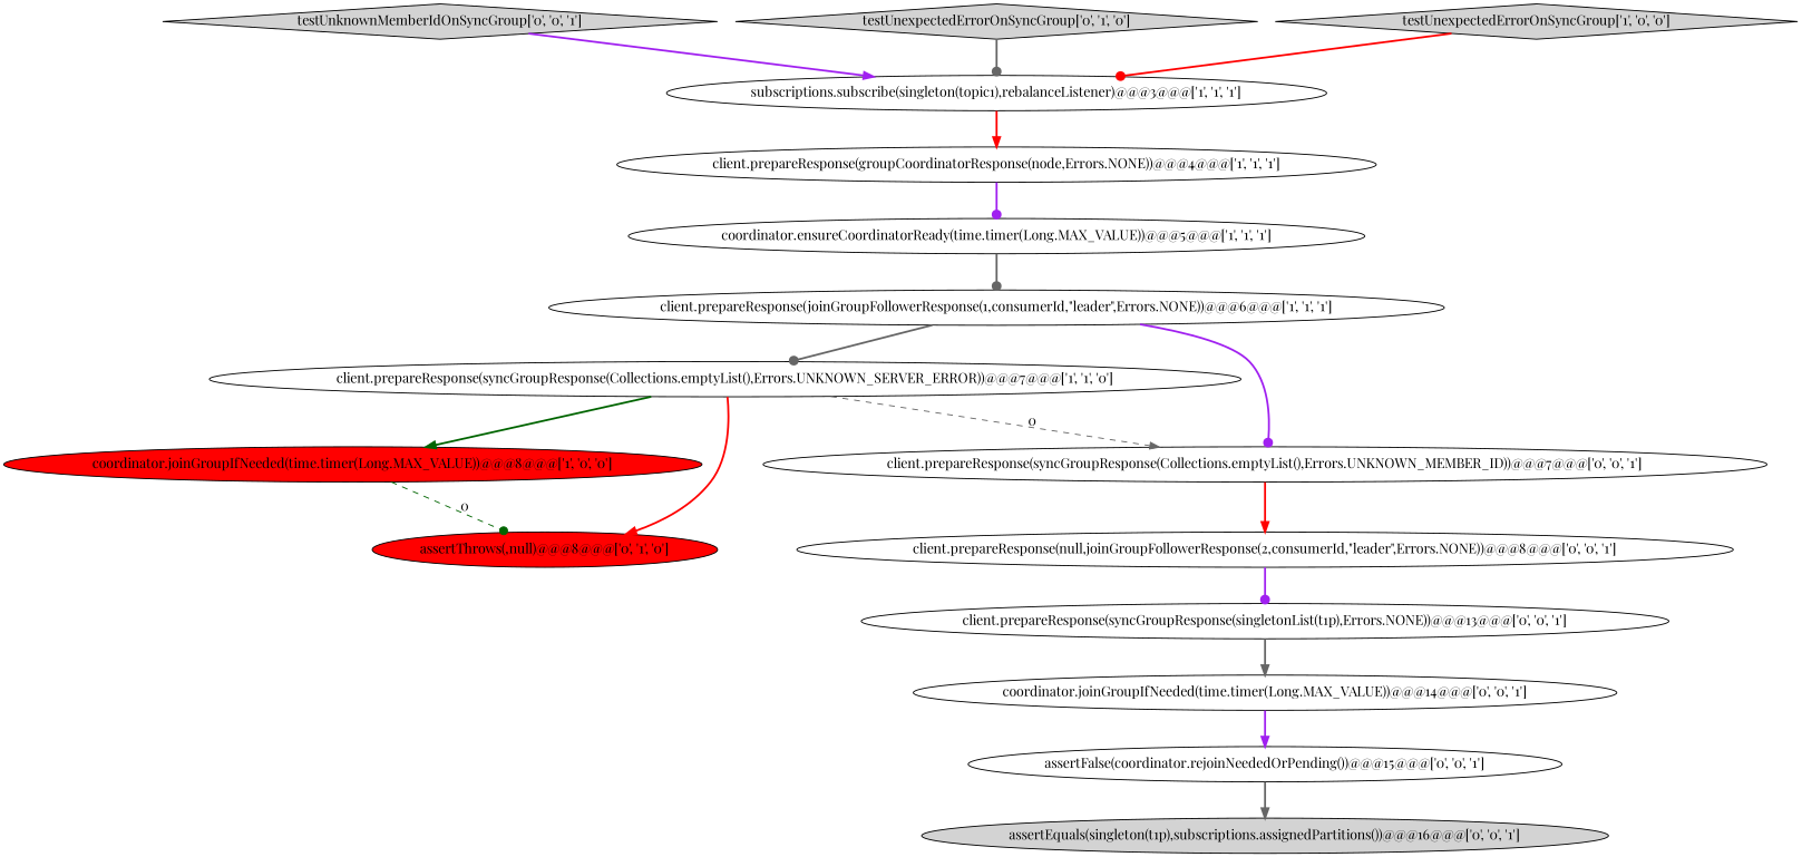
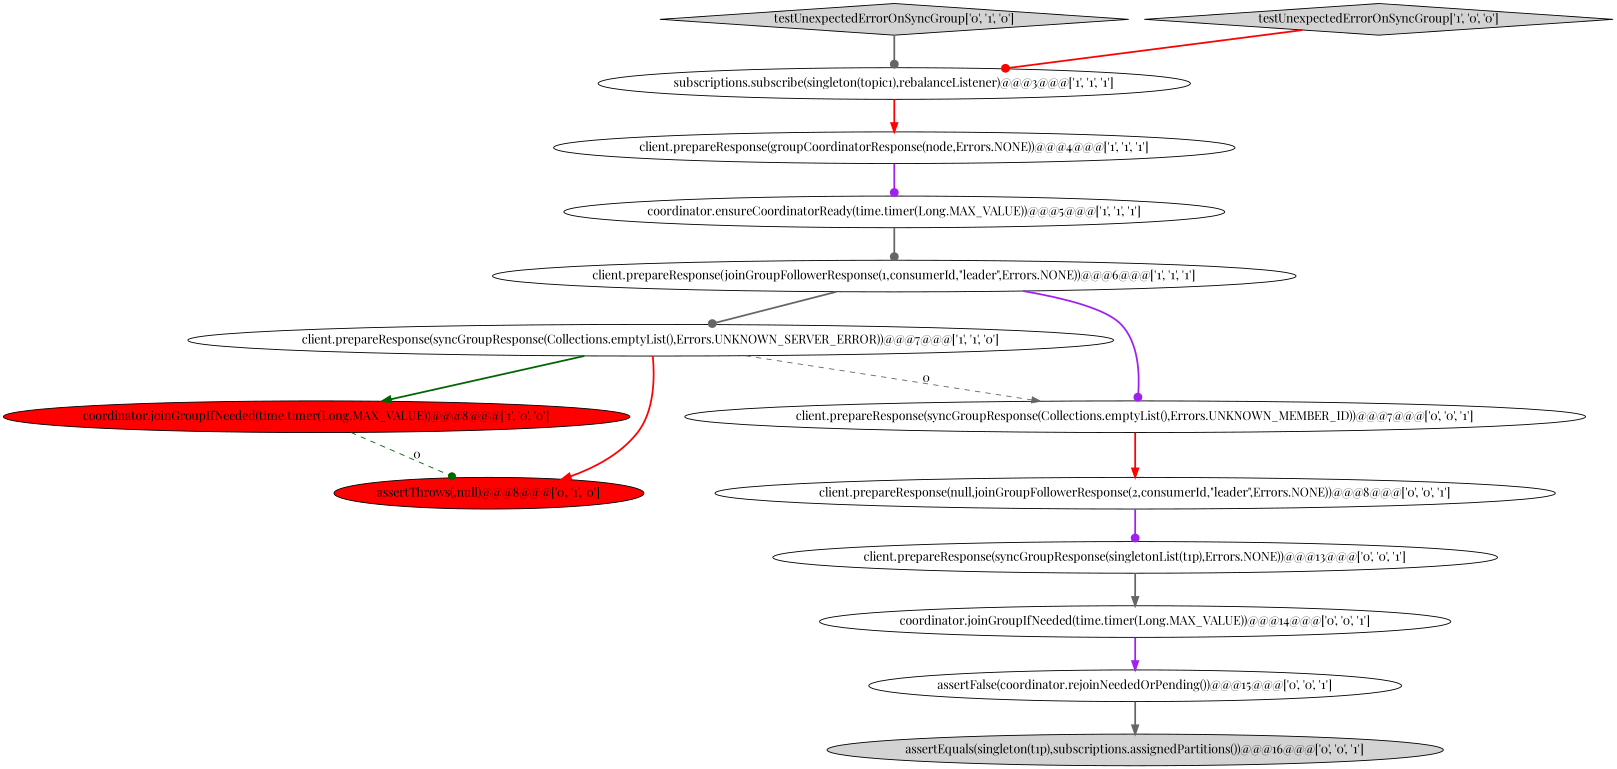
  digraph {
    fontname="Playfair Display"
    node [fillcolor=white shape=ellipse style=filled fontname="Playfair Display"]
    edge [style=bold color=gray40 arrowhead=normal fontname="Playfair Display"]
    n1 [fillcolor=red label="coordinator.joinGroupIfNeeded(time.timer(Long.MAX_VALUE))@@@8@@@['1', '0', '0']"]
    n2 [fillcolor=red label="assertThrows(,null)@@@8@@@['0', '1', '0']"]
    n3 [label="coordinator.ensureCoordinatorReady(time.timer(Long.MAX_VALUE))@@@5@@@['1', '1', '1']"]
    n4 [label="client.prepareResponse(joinGroupFollowerResponse(1,consumerId,\"leader\",Errors.NONE))@@@6@@@['1', '1', '1']"]
    n5 [label="client.prepareResponse(syncGroupResponse(Collections.emptyList(),Errors.UNKNOWN_SERVER_ERROR))@@@7@@@['1', '1', '0']"]
    n6 [label="client.prepareResponse(syncGroupResponse(Collections.emptyList(),Errors.UNKNOWN_MEMBER_ID))@@@7@@@['0', '0', '1']"]
-   n7 [fillcolor=lightgray label="testUnknownMemberIdOnSyncGroup['0', '0', '1']" shape=diamond]
    n8 [label="subscriptions.subscribe(singleton(topic1),rebalanceListener)@@@3@@@['1', '1', '1']"]
    n9 [label="coordinator.joinGroupIfNeeded(time.timer(Long.MAX_VALUE))@@@14@@@['0', '0', '1']"]
    n10 [label="assertFalse(coordinator.rejoinNeededOrPending())@@@15@@@['0', '0', '1']"]
    n11 [fillcolor=lightgray label="testUnexpectedErrorOnSyncGroup['0', '1', '0']" shape=diamond]
    n12 [fillcolor=lightgray label="assertEquals(singleton(t1p),subscriptions.assignedPartitions())@@@16@@@['0', '0', '1']"]
    n13 [label="client.prepareResponse(groupCoordinatorResponse(node,Errors.NONE))@@@4@@@['1', '1', '1']"]
    n14 [label="client.prepareResponse(null,joinGroupFollowerResponse(2,consumerId,\"leader\",Errors.NONE))@@@8@@@['0', '0', '1']"]
    n15 [label="client.prepareResponse(syncGroupResponse(singletonList(t1p),Errors.NONE))@@@13@@@['0', '0', '1']"]
    n16 [fillcolor=lightgray label="testUnexpectedErrorOnSyncGroup['1', '0', '0']" shape=diamond]
    n1 -> n2 [label=0 style=dashed color=darkgreen arrowhead=dot]
    n3 -> n4 [arrowhead=dot]
    n4 -> n5 [arrowhead=dot]
    n4 -> n6 [color=purple arrowhead=dot]
    n5 -> n1 [color=darkgreen]
    n5 -> n2 [color=red]
    n5 -> n6 [label=0 style=dashed]
    n6 -> n14 [color=red]
-   n7 -> n8 [color=purple]
    n8 -> n13 [color=red]
    n9 -> n10 [color=purple]
    n10 -> n12
    n11 -> n8 [arrowhead=dot]
    n13 -> n3 [color=purple arrowhead=dot]
    n14 -> n15 [color=purple arrowhead=dot]
    n15 -> n9
    n16 -> n8 [color=red arrowhead=dot]
  }
